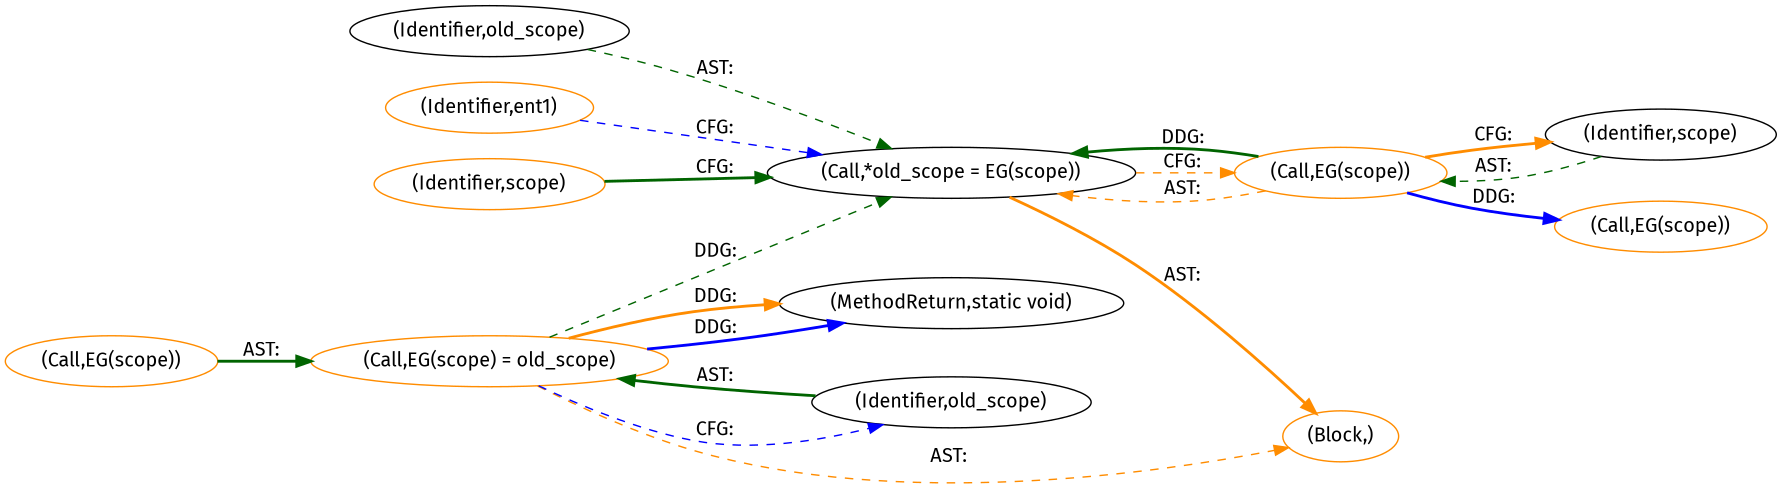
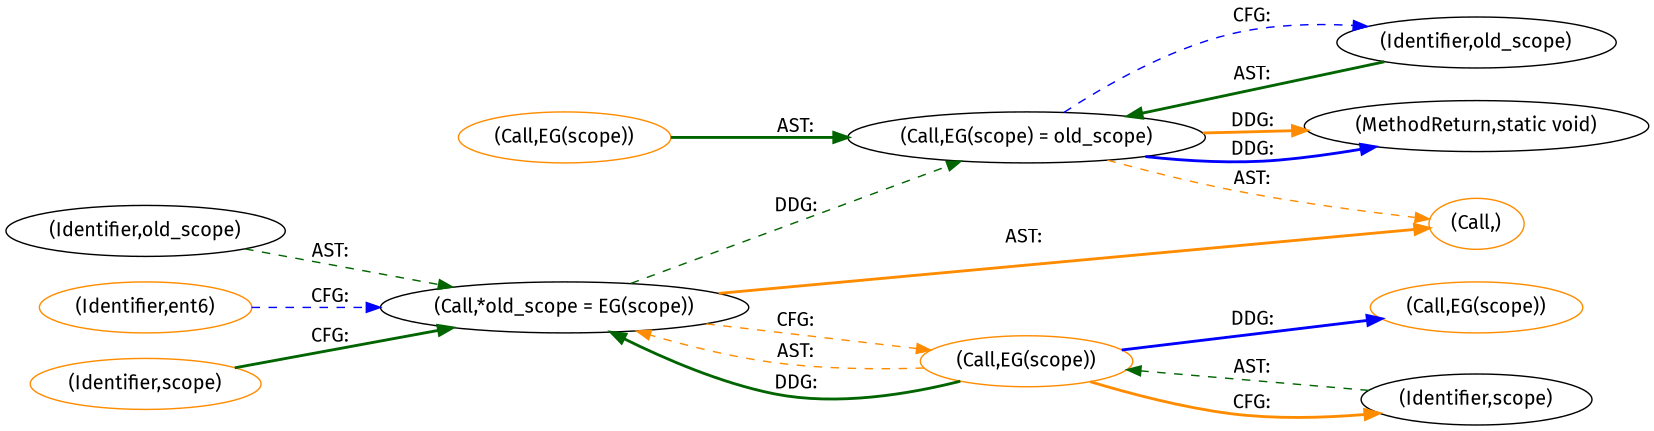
  digraph {
    fontname="Fira Sans"
    rankdir=LR
    node [color=black fontname="Fira Sans"]
    edge [color=darkgreen fontname="Fira Sans" style=bold]
-   n1 [color=darkorange label="(Call,EG(scope) = old_scope)"]
-   n2 [color=darkorange label="(Block,)"]
+   n1 [label="(Call,EG(scope) = old_scope)"]
+   n2 [color=darkorange label="(Call,)"]
    n3 [label="(Identifier,old_scope)"]
    n4 [label="(MethodReturn,static void)"]
    n5 [label="(Call,*old_scope = EG(scope))"]
    n6 [color=darkorange label="(Call,EG(scope))"]
    n7 [label="(Identifier,scope)"]
    n8 [color=darkorange label="(Call,EG(scope))"]
    n9 [color=darkorange label="(Call,EG(scope))"]
    n10 [label="(Identifier,old_scope)"]
-   n11 [color=darkorange label="(Identifier,ent1)"]
+   n11 [color=darkorange label="(Identifier,ent6)"]
    n12 [color=darkorange label="(Identifier,scope)"]
    n1 -> n2 [color=darkorange label="AST: " style=dashed]
    n1 -> n3 [color=blue label="CFG: " style=dashed]
    n1 -> n4 [color=darkorange label="DDG: "]
    n1 -> n4 [color=blue label="DDG: "]
    n3 -> n1 [label="AST: "]
-   n1 -> n5 [label="DDG: " style=dashed]
+   n5 -> n1 [label="DDG: " style=dashed]
    n5 -> n2 [color=darkorange label="AST: "]
    n5 -> n6 [color=darkorange label="CFG: " style=dashed]
    n6 -> n5 [color=darkorange label="AST: " style=dashed]
    n6 -> n5 [label="DDG: "]
    n6 -> n7 [color=darkorange label="CFG: "]
    n6 -> n8 [color=blue label="DDG: "]
    n7 -> n6 [label="AST: " style=dashed]
    n9 -> n1 [label="AST: "]
    n10 -> n5 [label="AST: " style=dashed]
    n11 -> n5 [color=blue label="CFG: " style=dashed]
    n12 -> n5 [label="CFG: "]
  }
